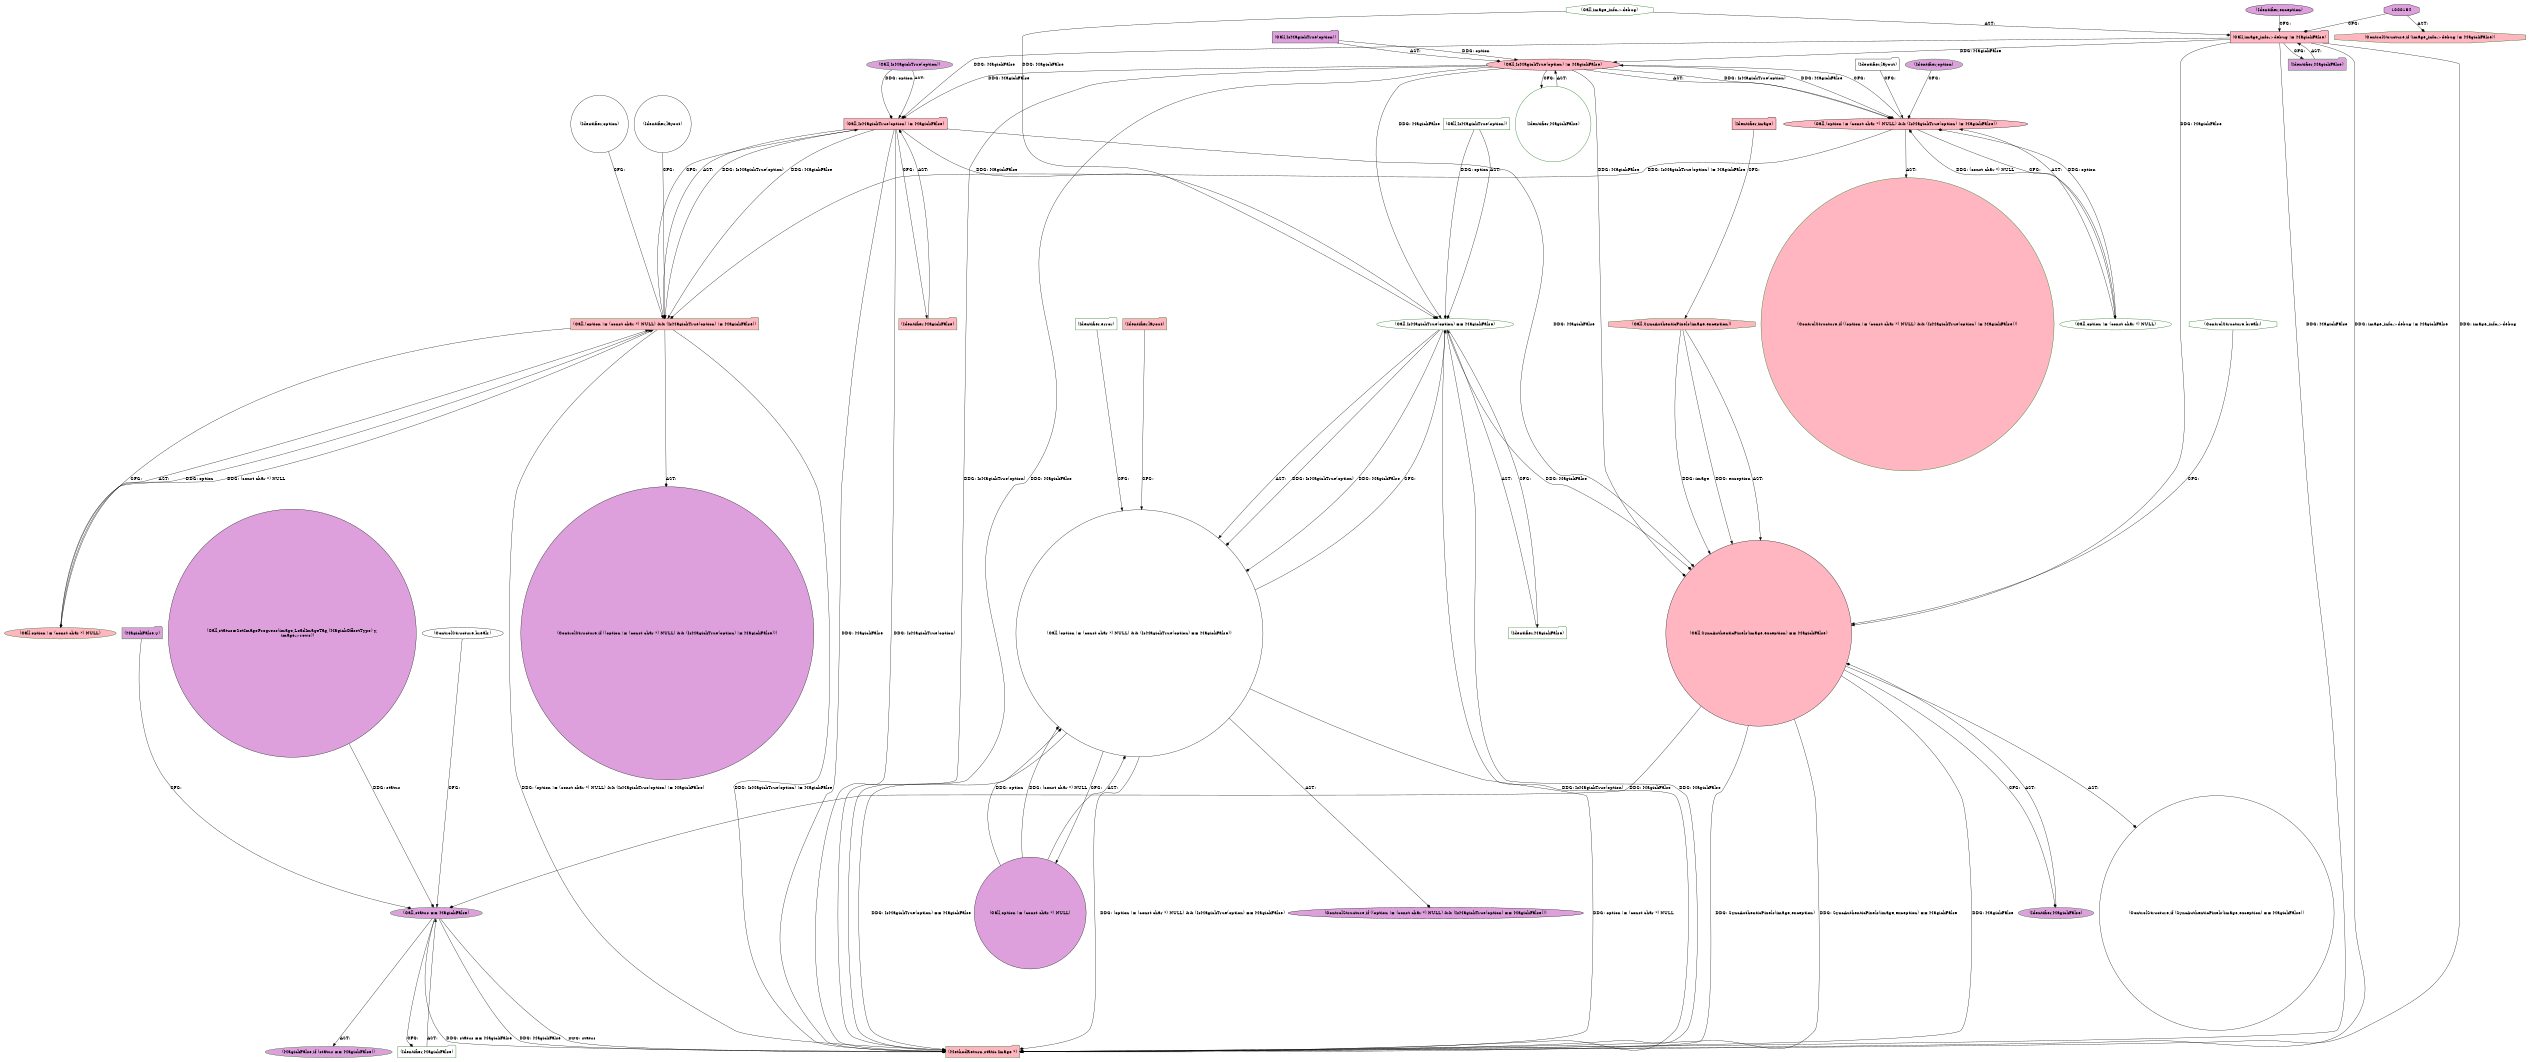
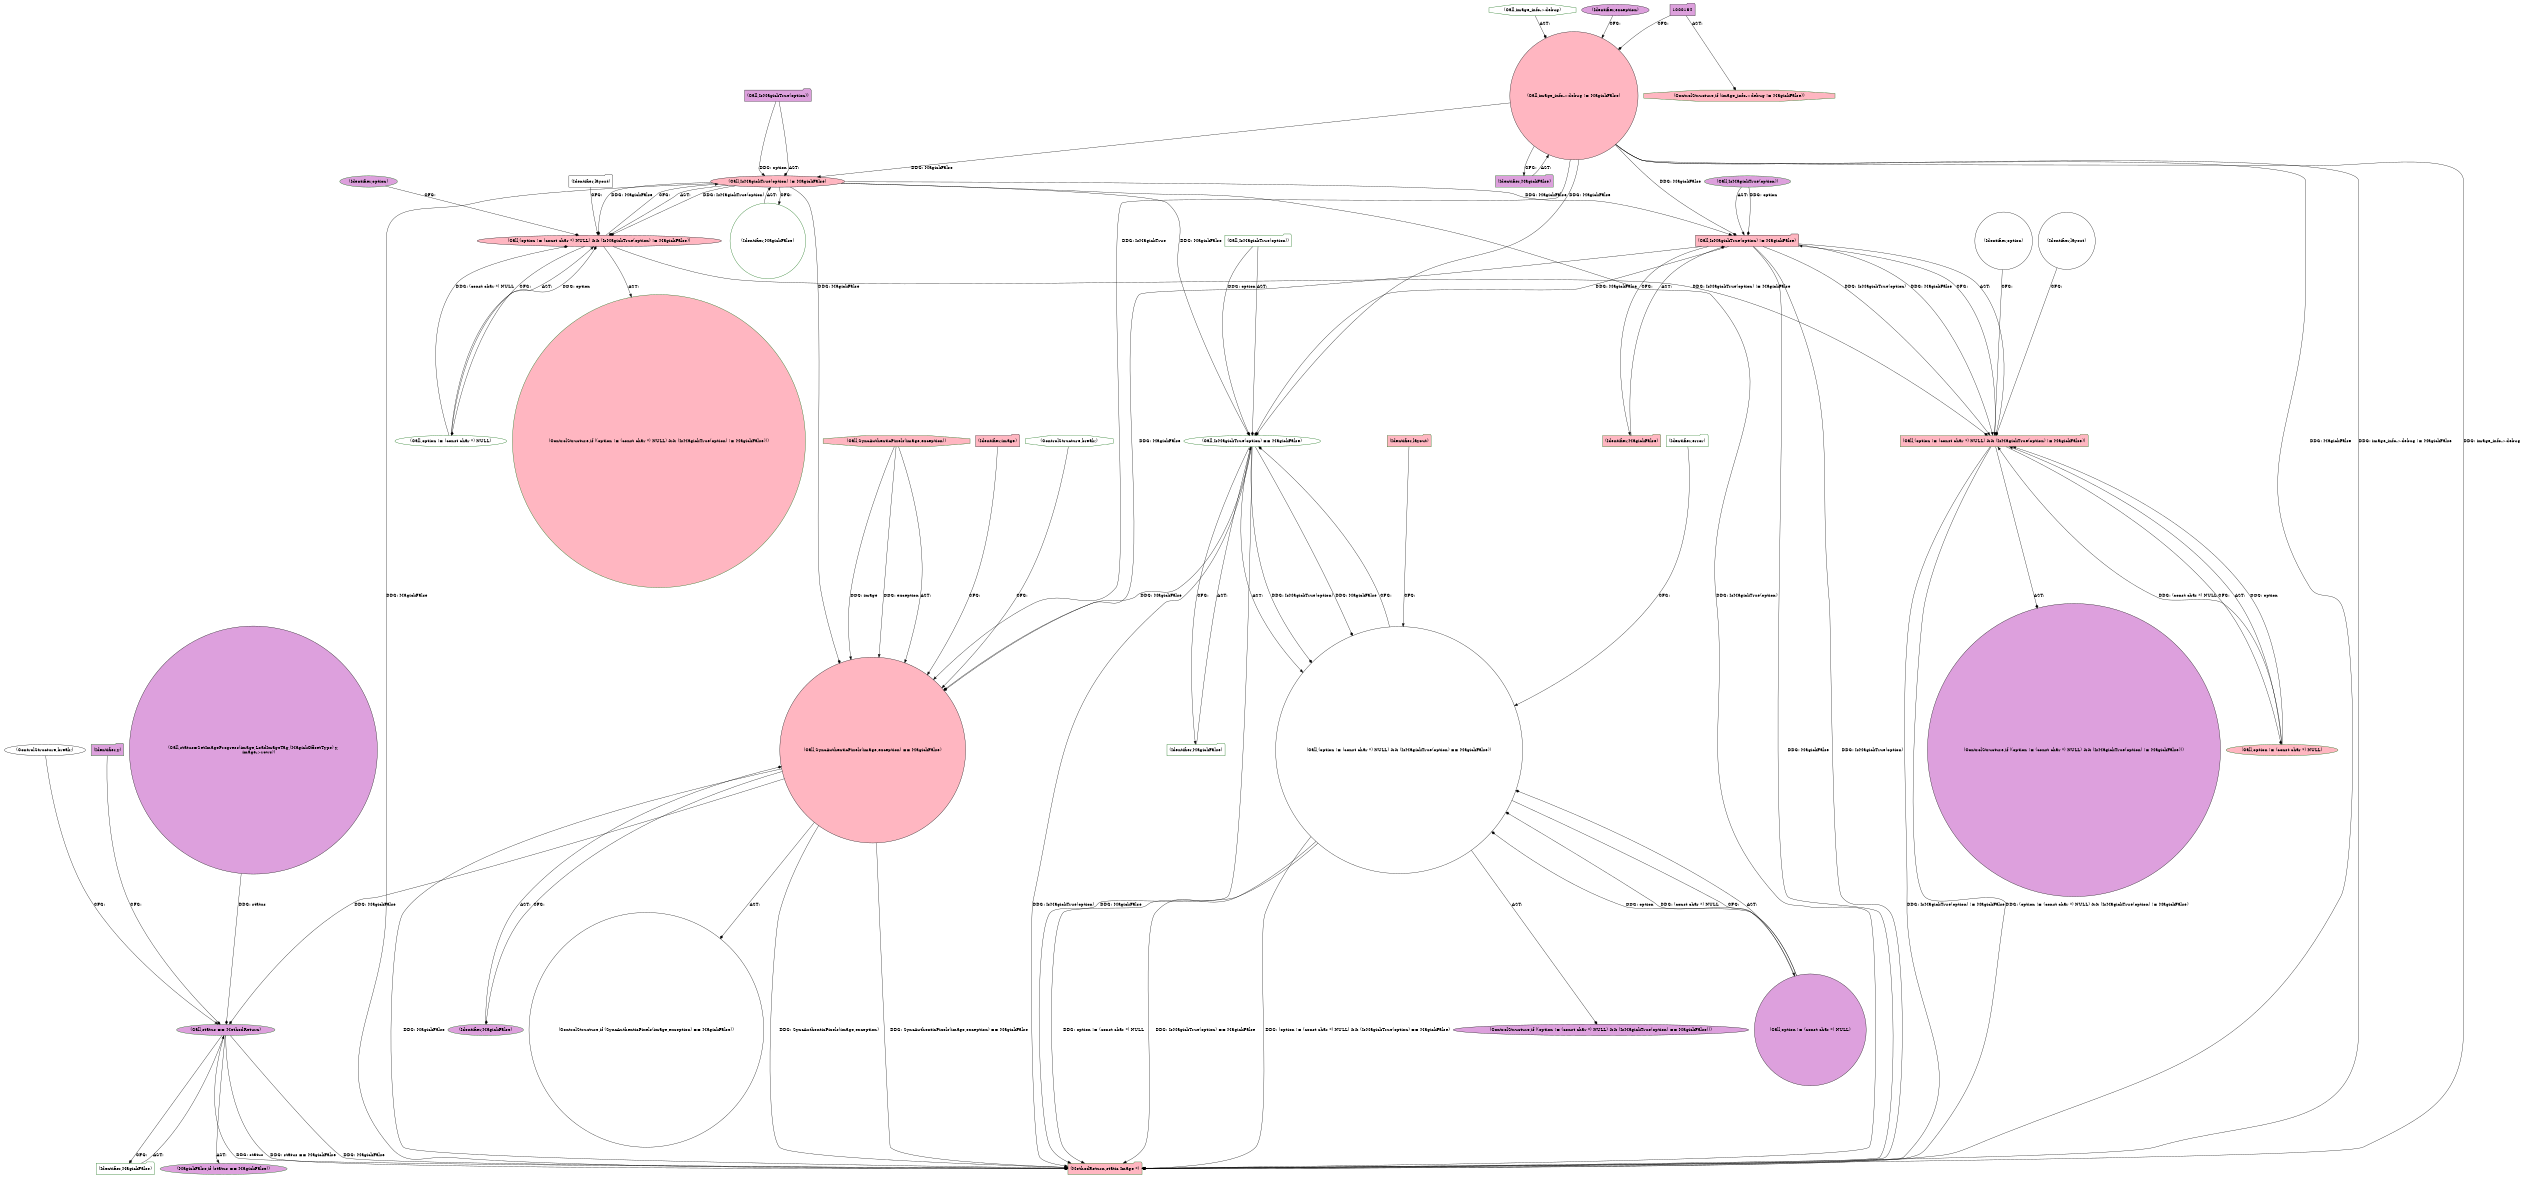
  digraph {
    node [color=darkgreen fillcolor=white shape=folder style=filled]
    edge [arrowhead=diamond]
-   n1 [color=black fillcolor=lightpink label="(Call,image_info->debug != MagickFalse)"]
+   n1 [color=black fillcolor=lightpink label="(Call,image_info->debug != MagickFalse)" shape=circle]
    n2 [color=black fillcolor=lightpink label="(Call,IsMagickTrue(option) != MagickFalse)" shape=ellipse]
    n3 [color=black fillcolor=lightpink label="(Call,IsMagickTrue(option) != MagickFalse)"]
    n4 [label="(Call,IsMagickTrue(option) == MagickFalse)" shape=ellipse]
    n5 [color=black fillcolor=lightpink label="(Call,SyncAuthenticPixels(image,exception) == MagickFalse)" shape=circle]
    n6 [fillcolor=lightpink label="(MethodReturn,static Image *)"]
    n7 [fillcolor=plum label="(Identifier,MagickFalse)"]
    n8 [color=black fillcolor=lightpink label="(Call,(option != (const char *) NULL) && (IsMagickTrue(option) != MagickFalse))" shape=ellipse]
    n9 [label="(Identifier,MagickFalse)" shape=circle]
    n10 [fillcolor=lightpink label="(Call,(option != (const char *) NULL) && (IsMagickTrue(option) != MagickFalse))"]
    n11 [fillcolor=lightpink label="(Identifier,MagickFalse)"]
    n12 [color=black label="(Call,(option != (const char *) NULL) && (IsMagickTrue(option) == MagickFalse))" shape=circle]
    n13 [label="(Identifier,MagickFalse)"]
-   n14 [fillcolor=plum label="(Call,status == MagickFalse)" shape=ellipse]
+   n14 [fillcolor=plum label="(Call,status == MethodReturn)" shape=ellipse]
    n15 [fillcolor=plum label="(Identifier,MagickFalse)" shape=ellipse]
    n16 [color=black label="(ControlStructure,if (SyncAuthenticPixels(image,exception) == MagickFalse))" shape=circle]
    n17 [fillcolor=lightpink label="(ControlStructure,if (image_info->debug != MagickFalse))" shape=octagon]
    n18 [fillcolor=lightpink label="(ControlStructure,if ((option != (const char *) NULL) && (IsMagickTrue(option) != MagickFalse)))" shape=circle]
    n19 [label="(Call,option != (const char *) NULL)" shape=ellipse]
    n20 [color=black fillcolor=plum label="(ControlStructure,if ((option != (const char *) NULL) && (IsMagickTrue(option) != MagickFalse)))" shape=circle]
    n21 [fillcolor=lightpink label="(Call,option != (const char *) NULL)" shape=ellipse]
    n22 [color=black fillcolor=plum label="(Call,option != (const char *) NULL)" shape=circle]
    n23 [color=black fillcolor=plum label="(ControlStructure,if ((option != (const char *) NULL) && (IsMagickTrue(option) == MagickFalse)))" shape=ellipse]
    n24 [fillcolor=plum label="(MagickFalse,if (status == MagickFalse))" shape=ellipse]
    n25 [label="(Identifier,MagickFalse)"]
-   n26 [fillcolor=plum label="(MagickFalse,y)"]
+   n26 [fillcolor=plum label="(Identifier,y)"]
    n27 [color=black fillcolor=plum label="(Call,IsMagickTrue(option))"]
    n28 [color=black label="(Identifier,layout)"]
    n29 [color=black label="(Identifier,option)" shape=circle]
    n30 [fillcolor=lightpink label="(Call,SyncAuthenticPixels(image,exception))" shape=octagon]
    n31 [color=black fillcolor=lightpink label="(Identifier,image)"]
    n32 [fillcolor=plum label="(Identifier,option)" shape=ellipse]
    n33 [label="(Call,IsMagickTrue(option))"]
    n34 [color=black fillcolor=plum label="(Call,status=SetImageProgress(image,LoadImageTag,(MagickOffsetType) y,\n        image->rows))" shape=circle]
    n35 [color=black fillcolor=plum label="(Identifier,exception)" shape=ellipse]
    n36 [label="(Identifier,error)"]
    n37 [color=black label="(ControlStructure,break;)" shape=ellipse]
    n38 [fillcolor=lightpink label="(Identifier,layout)"]
    n39 [color=black label="(Identifier,layout)" shape=circle]
    n40 [label="(Call,image_info->debug)" shape=octagon]
    n41 [fillcolor=plum label="(Call,IsMagickTrue(option))" shape=ellipse]
    n42 [label="(ControlStructure,break;)" shape=octagon]
-   1000154 [color=black fillcolor=plum shape=octagon]
+   1000154 [color=black fillcolor=plum]
    n1 -> n2 [arrowhead=normal label="DDG: MagickFalse"]
    n1 -> n3 [label="DDG: MagickFalse"]
-   n40 -> n4 [label="DDG: MagickFalse"]
-   n1 -> n5 [arrowhead=normal label="DDG: MagickFalse"]
+   n1 -> n4 [label="DDG: MagickFalse"]
+   n1 -> n5 [arrowhead=normal label="DDG: IsMagickTrue"]
    n1 -> n6 [label="DDG: MagickFalse"]
    n1 -> n6 [label="DDG: image_info->debug != MagickFalse"]
    n1 -> n6 [label="DDG: image_info->debug"]
    n1 -> n7 [arrowhead=normal label="CFG: "]
    n2 -> n3 [arrowhead=normal label="DDG: MagickFalse"]
    n2 -> n4 [arrowhead=normal label="DDG: MagickFalse"]
    n2 -> n5 [label="DDG: MagickFalse"]
    n2 -> n6 [label="DDG: MagickFalse"]
    n2 -> n6 [arrowhead=normal label="DDG: IsMagickTrue(option)"]
    n2 -> n8 [label="AST: "]
    n2 -> n8 [label="DDG: IsMagickTrue(option)"]
    n2 -> n8 [label="DDG: MagickFalse"]
    n2 -> n9 [arrowhead=normal label="CFG: "]
    n3 -> n4 [label="DDG: MagickFalse"]
    n3 -> n5 [label="DDG: MagickFalse"]
    n3 -> n6 [arrowhead=normal label="DDG: MagickFalse"]
    n3 -> n6 [label="DDG: IsMagickTrue(option)"]
    n3 -> n10 [label="AST: "]
    n3 -> n10 [arrowhead=normal label="DDG: IsMagickTrue(option)"]
    n3 -> n10 [arrowhead=normal label="DDG: MagickFalse"]
    n3 -> n11 [arrowhead=normal label="CFG: "]
    n4 -> n5 [label="DDG: MagickFalse"]
    n4 -> n6 [arrowhead=normal label="DDG: IsMagickTrue(option)"]
    n4 -> n6 [arrowhead=normal label="DDG: MagickFalse"]
    n4 -> n12 [arrowhead=normal label="AST: "]
    n4 -> n12 [label="DDG: IsMagickTrue(option)"]
    n4 -> n12 [label="DDG: MagickFalse"]
    n4 -> n13 [arrowhead=normal label="CFG: "]
    n5 -> n6 [label="DDG: MagickFalse"]
    n5 -> n6 [arrowhead=normal label="DDG: SyncAuthenticPixels(image,exception)"]
    n5 -> n6 [arrowhead=normal label="DDG: SyncAuthenticPixels(image,exception) == MagickFalse"]
    n5 -> n14 [label="DDG: MagickFalse"]
    n5 -> n15 [label="CFG: "]
    n5 -> n16 [label="AST: "]
    n7 -> n1 [arrowhead=normal label="AST: "]
    n8 -> n2 [arrowhead=normal label="CFG: "]
    n8 -> n10 [label="DDG: IsMagickTrue(option) != MagickFalse"]
    n8 -> n18 [arrowhead=normal label="AST: "]
    n8 -> n19 [label="CFG: "]
    n9 -> n2 [arrowhead=normal label="AST: "]
    n10 -> n3 [arrowhead=normal label="CFG: "]
    n10 -> n6 [arrowhead=normal label="DDG: IsMagickTrue(option) != MagickFalse"]
    n10 -> n6 [arrowhead=normal label="DDG: (option != (const char *) NULL) && (IsMagickTrue(option) != MagickFalse)"]
    n10 -> n20 [label="AST: "]
    n10 -> n21 [label="CFG: "]
    n11 -> n3 [label="AST: "]
    n12 -> n4 [label="CFG: "]
    n12 -> n6 [arrowhead=normal label="DDG: option != (const char *) NULL"]
    n12 -> n6 [arrowhead=normal label="DDG: IsMagickTrue(option) == MagickFalse"]
    n12 -> n6 [label="DDG: (option != (const char *) NULL) && (IsMagickTrue(option) == MagickFalse)"]
    n12 -> n22 [arrowhead=normal label="CFG: "]
    n12 -> n23 [label="AST: "]
    n13 -> n4 [arrowhead=normal label="AST: "]
    n14 -> n6 [label="DDG: status == MagickFalse"]
    n14 -> n6 [arrowhead=normal label="DDG: MagickFalse"]
    n14 -> n6 [label="DDG: status"]
    n14 -> n24 [arrowhead=normal label="AST: "]
    n14 -> n25 [label="CFG: "]
    n15 -> n5 [label="AST: "]
    n19 -> n8 [arrowhead=normal label="AST: "]
    n19 -> n8 [label="DDG: option"]
    n19 -> n8 [label="DDG: (const char *) NULL"]
    n21 -> n10 [arrowhead=normal label="AST: "]
    n21 -> n10 [arrowhead=normal label="DDG: option"]
    n21 -> n10 [arrowhead=normal label="DDG: (const char *) NULL"]
    n22 -> n12 [label="AST: "]
    n22 -> n12 [label="DDG: option"]
    n22 -> n12 [label="DDG: (const char *) NULL"]
    n25 -> n14 [arrowhead=normal label="AST: "]
    n26 -> n14 [label="CFG: "]
    n27 -> n2 [label="AST: "]
    n27 -> n2 [arrowhead=normal label="DDG: option"]
    n28 -> n8 [arrowhead=normal label="CFG: "]
    n29 -> n10 [arrowhead=normal label="CFG: "]
    n30 -> n5 [arrowhead=normal label="AST: "]
    n30 -> n5 [arrowhead=normal label="DDG: image"]
    n30 -> n5 [arrowhead=normal label="DDG: exception"]
-   n31 -> n30 [arrowhead=normal label="CFG: "]
+   n31 -> n5 [arrowhead=normal label="CFG: "]
    n32 -> n8 [label="CFG: "]
    n33 -> n4 [label="AST: "]
    n33 -> n4 [label="DDG: option"]
    n34 -> n14 [label="DDG: status"]
    n35 -> n1 [arrowhead=normal label="CFG: "]
    n36 -> n12 [arrowhead=normal label="CFG: "]
    n37 -> n14 [arrowhead=normal label="CFG: "]
    n38 -> n12 [arrowhead=normal label="CFG: "]
    n39 -> n10 [label="CFG: "]
    n40 -> n1 [label="AST: "]
    n41 -> n3 [arrowhead=normal label="AST: "]
    n41 -> n3 [label="DDG: option"]
    n42 -> n5 [arrowhead=normal label="CFG: "]
    1000154 -> n1 [label="CFG: "]
    1000154 -> n17 [label="AST: "]
  }
